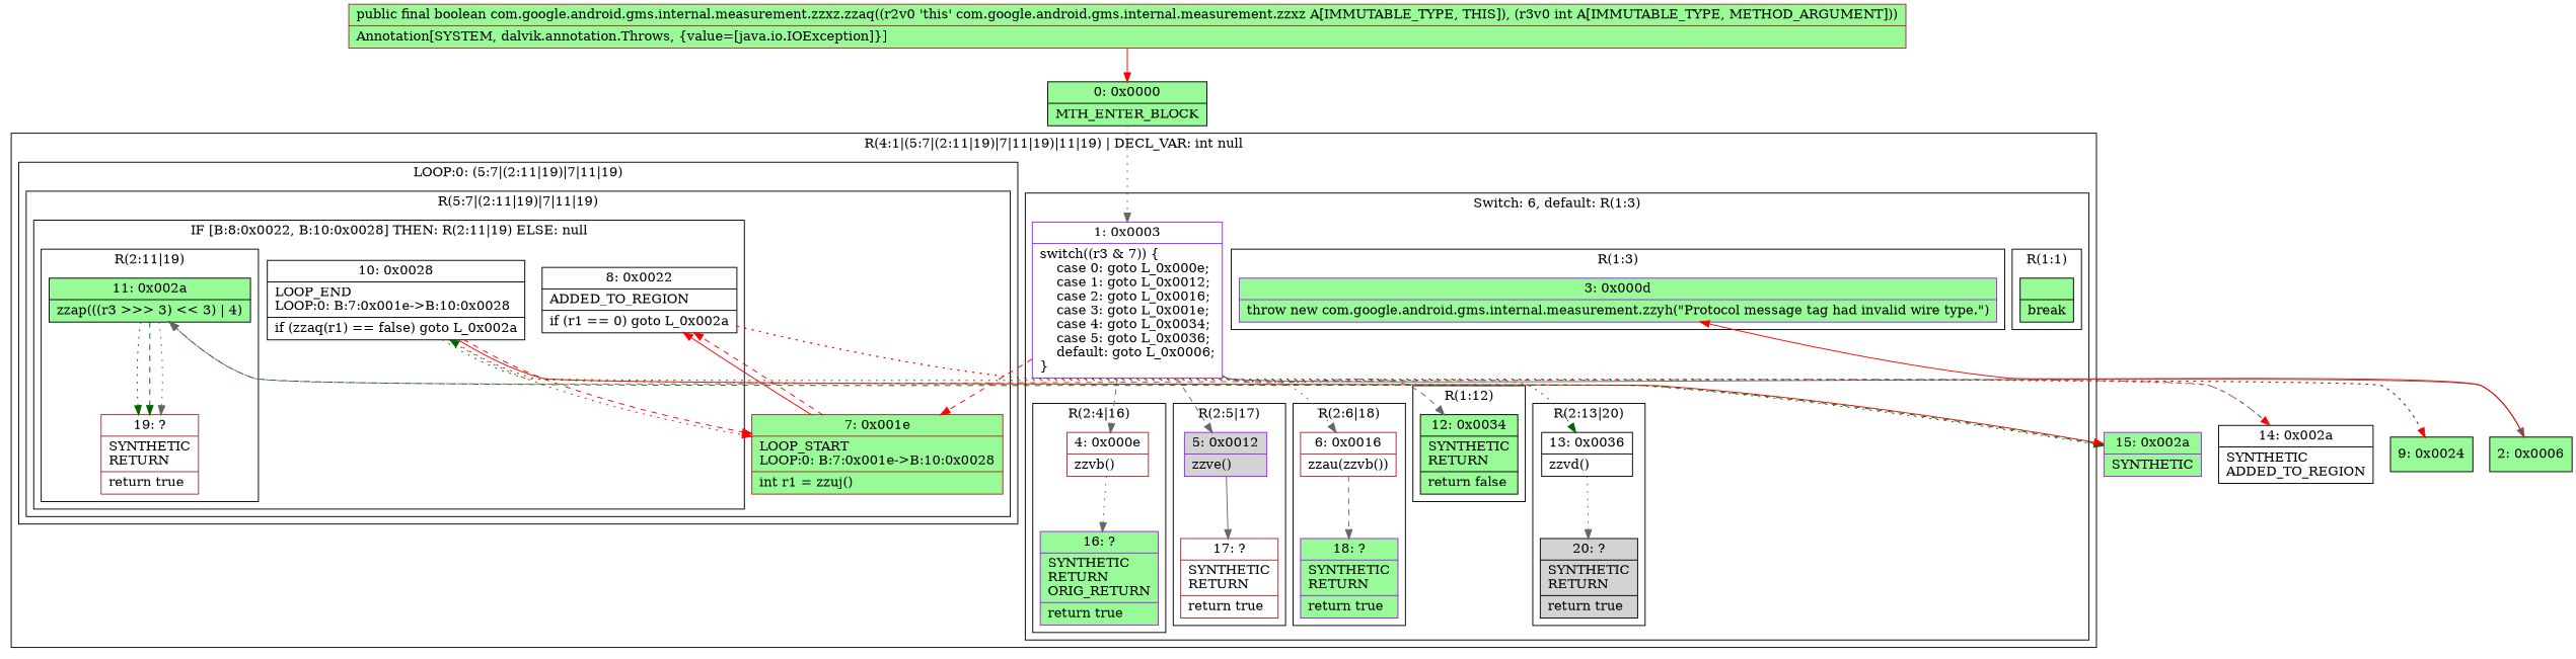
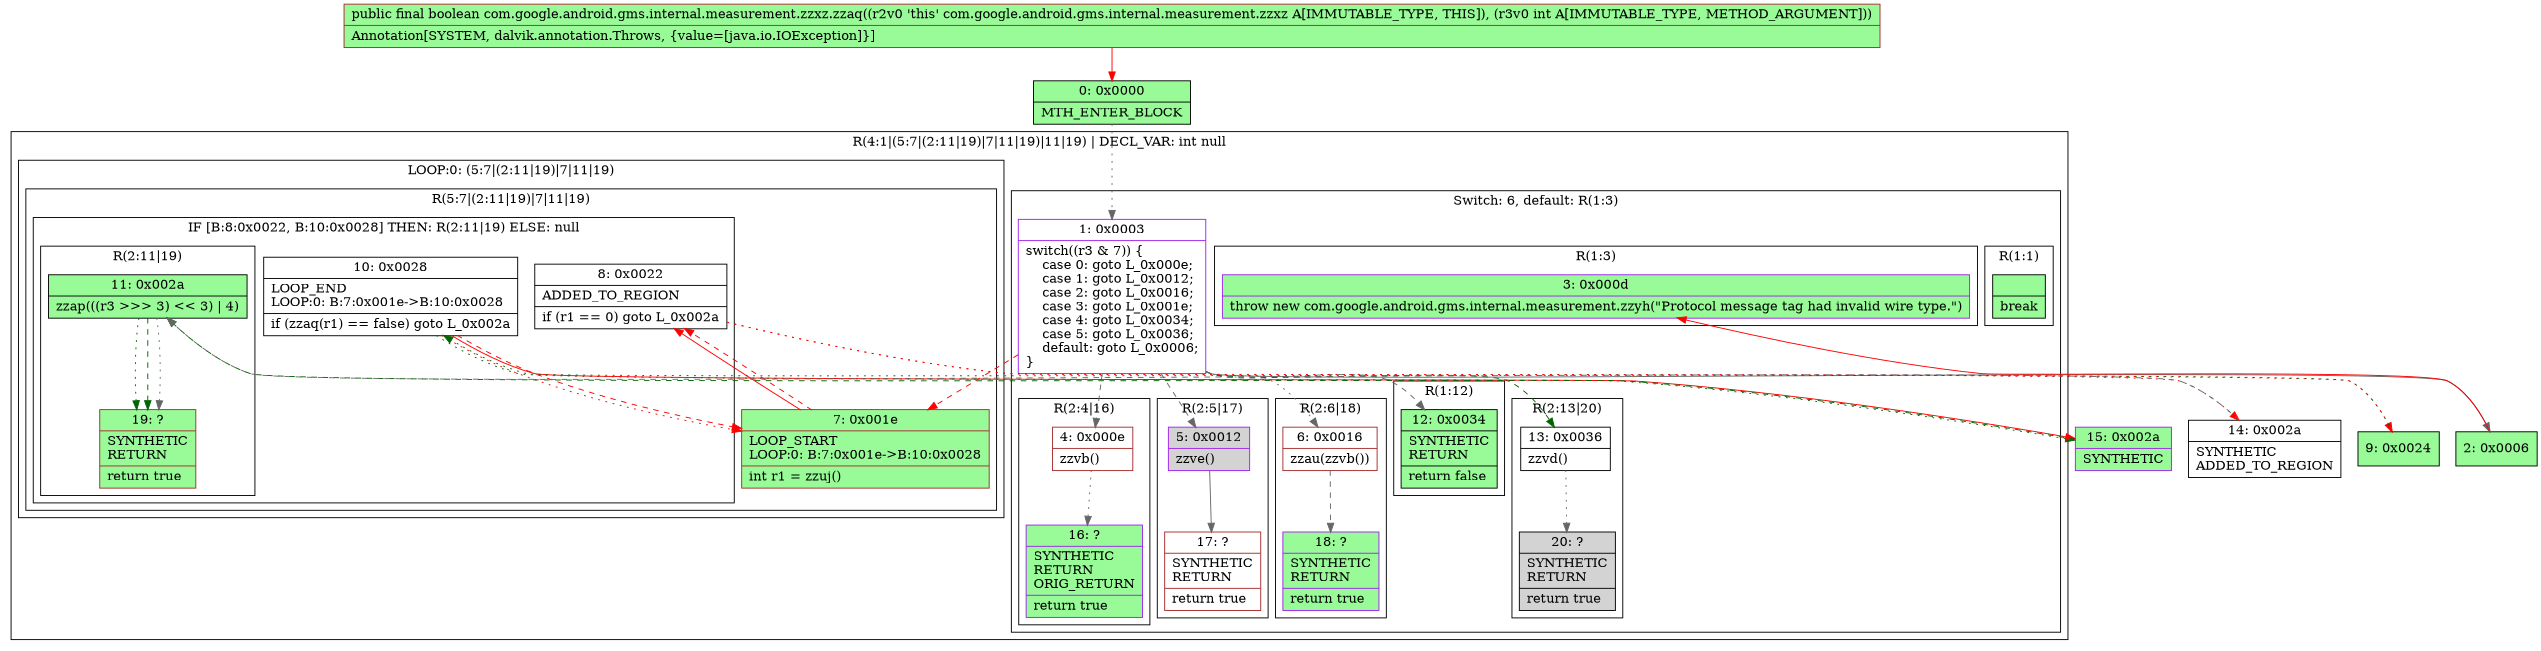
  digraph {
    node [color=black fillcolor=palegreen shape=record style=filled]
    edge [color=gray40 style=dotted]
    n1 [color=brown fillcolor=white label="{4\:\ 0x000e|zzvb()\l}"]
    n2 [color=purple label="{16\:\ ?|SYNTHETIC\lRETURN\lORIG_RETURN\l|return true\l}"]
    n3 [color=purple fillcolor=lightgrey label="{5\:\ 0x0012|zzve()\l}"]
    n4 [color=brown fillcolor=white label="{17\:\ ?|SYNTHETIC\lRETURN\l|return true\l}"]
    n5 [color=brown fillcolor=white label="{6\:\ 0x0016|zzau(zzvb())\l}"]
    n6 [color=purple label="{18\:\ ?|SYNTHETIC\lRETURN\l|return true\l}"]
    n7 [label="{|break\l}"]
    n8 [label="{12\:\ 0x0034|SYNTHETIC\lRETURN\l|return false\l}"]
    n9 [fillcolor=white label="{13\:\ 0x0036|zzvd()\l}"]
    n10 [fillcolor=lightgrey label="{20\:\ ?|SYNTHETIC\lRETURN\l|return true\l}"]
    n11 [color=purple label="{3\:\ 0x000d|throw new com.google.android.gms.internal.measurement.zzyh(\"Protocol message tag had invalid wire type.\")\l}"]
    n12 [color=purple fillcolor=white label="{1\:\ 0x0003|switch((r3 & 7)) \{\l    case 0: goto L_0x000e;\l    case 1: goto L_0x0012;\l    case 2: goto L_0x0016;\l    case 3: goto L_0x001e;\l    case 4: goto L_0x0034;\l    case 5: goto L_0x0036;\l    default: goto L_0x0006;\l\}\l}"]
    n13 [label="{11\:\ 0x002a|zzap(((r3 \>\>\> 3) \<\< 3) \| 4)\l}"]
-   n14 [color=brown fillcolor=white label="{19\:\ ?|SYNTHETIC\lRETURN\l|return true\l}"]
+   n14 [color=brown label="{19\:\ ?|SYNTHETIC\lRETURN\l|return true\l}"]
    n15 [fillcolor=white label="{10\:\ 0x0028|LOOP_END\lLOOP:0: B:7:0x001e\-\>B:10:0x0028\l|if (zzaq(r1) == false) goto L_0x002a\l}"]
    n16 [fillcolor=white label="{8\:\ 0x0022|ADDED_TO_REGION\l|if (r1 == 0) goto L_0x002a\l}"]
    n17 [color=brown label="{7\:\ 0x001e|LOOP_START\lLOOP:0: B:7:0x001e\-\>B:10:0x0028\l|int r1 = zzuj()\l}"]
    n18 [label="{2\:\ 0x0006}"]
    n19 [color=purple label="{15\:\ 0x002a|SYNTHETIC\l}"]
    n20 [label="{9\:\ 0x0024}"]
    n21 [fillcolor=white label="{14\:\ 0x002a|SYNTHETIC\lADDED_TO_REGION\l}"]
    n22 [label="{0\:\ 0x0000|MTH_ENTER_BLOCK\l}"]
    n23 [color=brown label="{public final boolean com.google.android.gms.internal.measurement.zzxz.zzaq((r2v0 'this' com.google.android.gms.internal.measurement.zzxz A[IMMUTABLE_TYPE, THIS]), (r3v0 int A[IMMUTABLE_TYPE, METHOD_ARGUMENT]))  | Annotation[SYSTEM, dalvik.annotation.Throws, \{value=[java.io.IOException]\}]\l}"]
    subgraph cluster_1 {
      label="R(4:1|(5:7|(2:11|19)|7|11|19)|11|19) | DECL_VAR: int null\l"
      subgraph cluster_2 {
        label="Switch: 6, default: R(1:3)"
        n12
        subgraph cluster_3 {
          label="R(2:4|16)"
          n1
          n2
        }
        subgraph cluster_4 {
          label="R(2:5|17)"
          n3
          n4
        }
        subgraph cluster_5 {
          label="R(2:6|18)"
          n5
          n6
        }
        subgraph cluster_6 {
          label="R(1:1)"
          n7
        }
        subgraph cluster_7 {
          label="R(1:12)"
          n8
        }
        subgraph cluster_8 {
          label="R(2:13|20)"
          n9
          n10
        }
        subgraph cluster_9 {
          label="R(1:3)"
          n11
        }
      }
      subgraph cluster_10 {
        label="LOOP:0: (5:7|(2:11|19)|7|11|19)"
        subgraph cluster_11 {
          label="R(5:7|(2:11|19)|7|11|19)"
          n17
          subgraph cluster_12 {
            label="IF [B:8:0x0022, B:10:0x0028] THEN: R(2:11|19) ELSE: null"
            n15
            n16
            subgraph cluster_13 {
              label="R(2:11|19)"
              n13
              n14
            }
          }
        }
      }
    }
    n1 -> n2
    n3 -> n4 [style=solid]
    n5 -> n6 [style=dashed]
    n9 -> n10
    n12 -> n1 [style=dashed]
    n12 -> n3 [style=dashed]
    n12 -> n5
    n12 -> n8 [style=dashed]
-   n12 -> n9 [color=darkgreen]
+   n12 -> n9 [color=darkgreen style=dashed]
    n12 -> n17 [color=red style=dashed]
    n12 -> n18 [style=solid]
    n13 -> n14 [color=darkgreen]
    n13 -> n14 [color=darkgreen style=dashed]
    n13 -> n14
    n15 -> n17 [color=red]
    n15 -> n17 [color=red style=dashed]
    n15 -> n19 [color=darkgreen]
    n15 -> n19 [color=red style=solid]
    n16 -> n20 [color=red]
    n16 -> n21 [color=red]
    n17 -> n16 [color=red style=solid]
    n17 -> n16 [color=red style=dashed]
    n18 -> n11 [color=red style=solid]
    n19 -> n13 [color=darkgreen style=dashed]
    n20 -> n15 [color=darkgreen]
    n21 -> n13 [style=dashed]
    n22 -> n12
    n23 -> n22 [color=red style=solid]
  }
